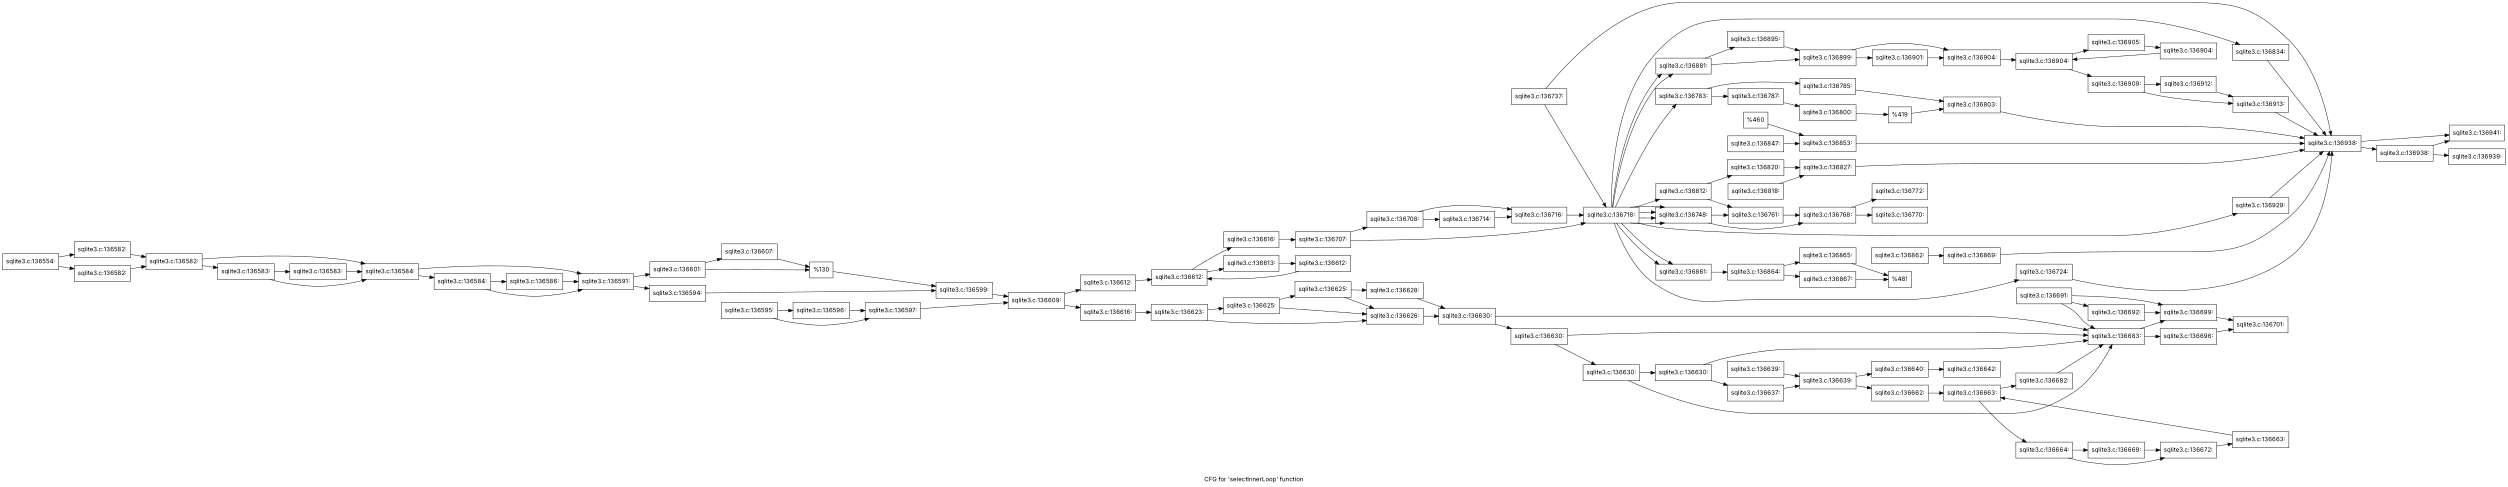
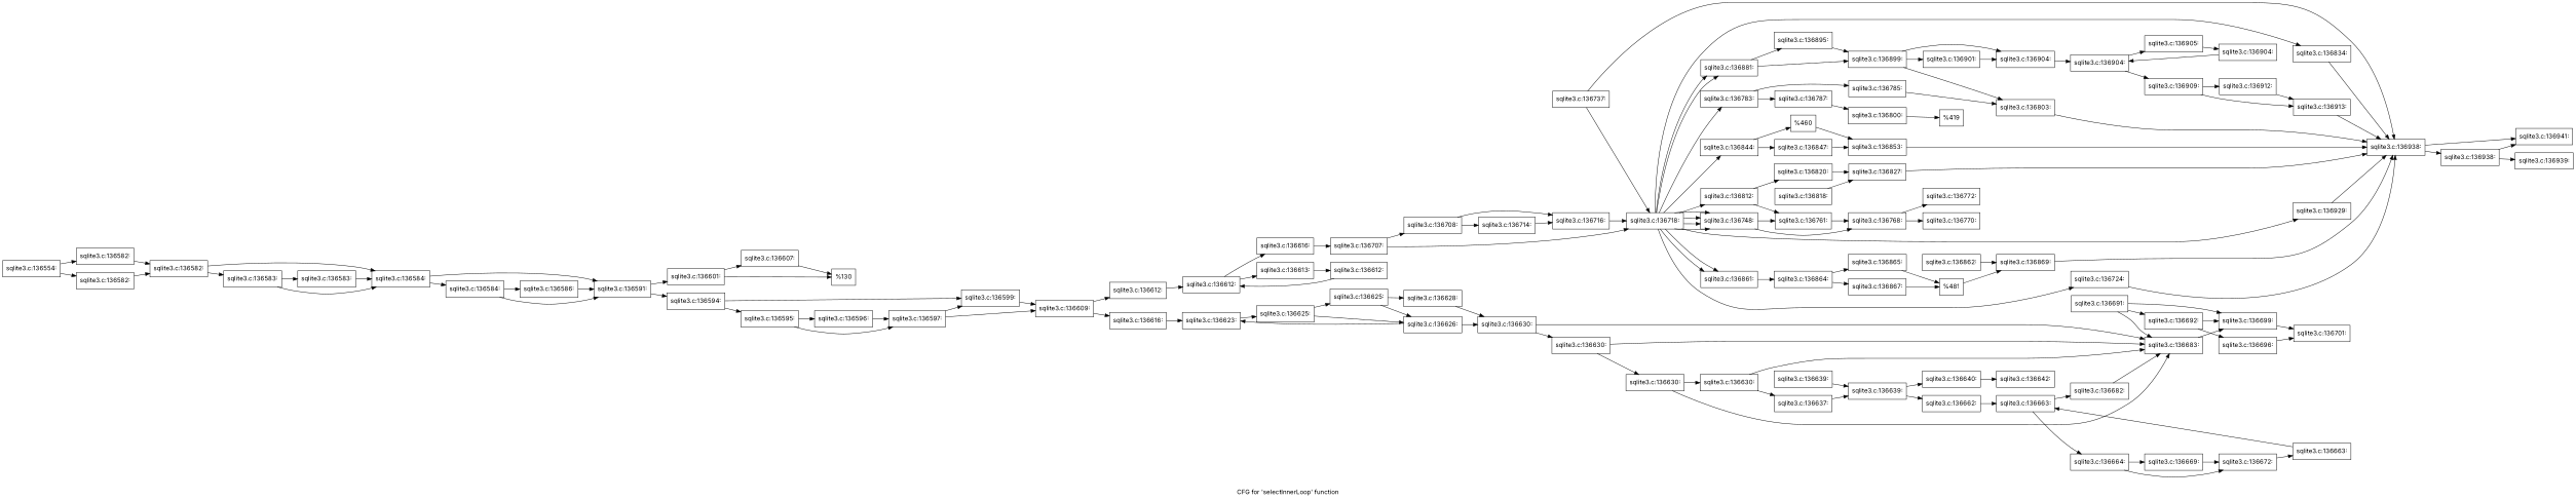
  digraph {
    fontname=Inter
    label="CFG for 'selectInnerLoop' function"
    rankdir=LR
    node [fontname=Inter shape=record]
    edge [fontname=Inter]
    n1 [label="{sqlite3.c:136554:}"]
    n2 [label="{sqlite3.c:136582:}"]
    n3 [label="{sqlite3.c:136582:}"]
    n4 [label="{sqlite3.c:136582:}"]
    n5 [label="{sqlite3.c:136583:}"]
    n6 [label="{sqlite3.c:136584:}"]
    n7 [label="{sqlite3.c:136583:}"]
    n8 [label="{sqlite3.c:136584:}"]
    n9 [label="{sqlite3.c:136591:}"]
    n10 [label="{sqlite3.c:136586:}"]
    n11 [label="{sqlite3.c:136594:}"]
    n12 [label="{sqlite3.c:136601:}"]
    n13 [label="{sqlite3.c:136595:}"]
    n14 [label="{sqlite3.c:136599:}"]
    n15 [label="{sqlite3.c:136607:}"]
    n16 [label="{%130}"]
    n17 [label="{sqlite3.c:136597:}"]
    n18 [label="{sqlite3.c:136596:}"]
    n19 [label="{sqlite3.c:136609:}"]
    n20 [label="{sqlite3.c:136612:}"]
    n21 [label="{sqlite3.c:136616:}"]
    n22 [label="{sqlite3.c:136612:}"]
    n23 [label="{sqlite3.c:136623:}"]
    n24 [label="{sqlite3.c:136613:}"]
    n25 [label="{sqlite3.c:136616:}"]
    n26 [label="{sqlite3.c:136626:}"]
    n27 [label="{sqlite3.c:136625:}"]
    n28 [label="{sqlite3.c:136612:}"]
    n29 [label="{sqlite3.c:136707:}"]
    n30 [label="{sqlite3.c:136708:}"]
    n31 [label="{sqlite3.c:136718:}"]
    n32 [label="{sqlite3.c:136714:}"]
    n33 [label="{sqlite3.c:136716:}"]
    n34 [label="{sqlite3.c:136929:}"]
    n35 [label="{sqlite3.c:136724:}"]
    n36 [label="{sqlite3.c:136748:}"]
    n37 [label="{sqlite3.c:136783:}"]
    n38 [label="{sqlite3.c:136812:}"]
    n39 [label="{sqlite3.c:136834:}"]
+   n40 [label="{sqlite3.c:136844:}"]
    n41 [label="{sqlite3.c:136861:}"]
    n42 [label="{sqlite3.c:136881:}"]
    n43 [label="{sqlite3.c:136630:}"]
    n44 [label="{sqlite3.c:136625:}"]
    n45 [label="{sqlite3.c:136630:}"]
    n46 [label="{sqlite3.c:136683:}"]
    n47 [label="{sqlite3.c:136628:}"]
    n48 [label="{sqlite3.c:136630:}"]
    n49 [label="{sqlite3.c:136699:}"]
    n50 [label="{sqlite3.c:136630:}"]
    n51 [label="{sqlite3.c:136691:}"]
    n52 [label="{sqlite3.c:136692:}"]
    n53 [label="{sqlite3.c:136701:}"]
    n54 [label="{sqlite3.c:136637:}"]
    n55 [label="{sqlite3.c:136639:}"]
    n56 [label="{sqlite3.c:136640:}"]
    n57 [label="{sqlite3.c:136662:}"]
    n58 [label="{sqlite3.c:136642:}"]
    n59 [label="{sqlite3.c:136663:}"]
    n60 [label="{sqlite3.c:136664:}"]
    n61 [label="{sqlite3.c:136682:}"]
    n62 [label="{sqlite3.c:136639:}"]
    n63 [label="{sqlite3.c:136669:}"]
    n64 [label="{sqlite3.c:136672:}"]
    n65 [label="{sqlite3.c:136663:}"]
    n66 [label="{sqlite3.c:136696:}"]
    n67 [label="{sqlite3.c:136938:}"]
    n68 [label="{sqlite3.c:136737:}"]
    n69 [label="{sqlite3.c:136761:}"]
    n70 [label="{sqlite3.c:136768:}"]
    n71 [label="{sqlite3.c:136785:}"]
    n72 [label="{sqlite3.c:136787:}"]
    n73 [label="{sqlite3.c:136820:}"]
    n74 [label="{sqlite3.c:136847:}"]
    n75 [label="{%460}"]
    n76 [label="{sqlite3.c:136864:}"]
    n77 [label="{sqlite3.c:136895:}"]
    n78 [label="{sqlite3.c:136899:}"]
    n79 [label="{sqlite3.c:136938:}"]
    n80 [label="{sqlite3.c:136941:}"]
    n81 [label="{sqlite3.c:136770:}"]
    n82 [label="{sqlite3.c:136772:}"]
    n83 [label="{sqlite3.c:136803:}"]
    n84 [label="{sqlite3.c:136800:}"]
    n85 [label="{sqlite3.c:136818:}"]
    n86 [label="{sqlite3.c:136827:}"]
    n87 [label="{sqlite3.c:136853:}"]
    n88 [label="{sqlite3.c:136862:}"]
    n89 [label="{sqlite3.c:136869:}"]
    n90 [label="{sqlite3.c:136865:}"]
    n91 [label="{sqlite3.c:136867:}"]
    n92 [label="{sqlite3.c:136901:}"]
    n93 [label="{sqlite3.c:136904:}"]
    n94 [label="{sqlite3.c:136939:}"]
    n95 [label="{%419}"]
    n96 [label="{%481}"]
    n97 [label="{sqlite3.c:136904:}"]
    n98 [label="{sqlite3.c:136905:}"]
    n99 [label="{sqlite3.c:136909:}"]
    n100 [label="{sqlite3.c:136904:}"]
    n101 [label="{sqlite3.c:136912:}"]
    n102 [label="{sqlite3.c:136913:}"]
    n1 -> n2
    n1 -> n3
    n2 -> n4
    n3 -> n4
    n4 -> n5
    n4 -> n6
    n5 -> n6
    n5 -> n7
    n6 -> n8
    n6 -> n9
    n7 -> n6
    n8 -> n9
    n8 -> n10
    n9 -> n11
    n9 -> n12
    n10 -> n9
+   n11 -> n13
    n11 -> n14
    n12 -> n15
    n12 -> n16
    n13 -> n17
    n13 -> n18
    n14 -> n19
    n15 -> n16
-   n16 -> n14
+   n17 -> n14
    n17 -> n19
    n18 -> n17
    n19 -> n20
    n19 -> n21
    n20 -> n22
    n21 -> n23
    n22 -> n24
    n22 -> n25
-   n23 -> n26
+   n26 -> n23
    n23 -> n27
    n24 -> n28
    n25 -> n29
    n26 -> n43
    n27 -> n26
    n27 -> n44
    n28 -> n22
    n29 -> n30
    n29 -> n31
    n30 -> n32
    n30 -> n33
    n31 -> n34
    n31 -> n35
    n31 -> n36
    n31 -> n36
    n31 -> n36
    n31 -> n36
    n31 -> n37
    n31 -> n38
    n31 -> n39
+   n31 -> n40
    n31 -> n41
    n31 -> n41
    n31 -> n42
    n31 -> n42
    n32 -> n33
    n33 -> n31
    n34 -> n67
    n35 -> n67
    n36 -> n69
    n36 -> n70
    n37 -> n71
    n37 -> n72
    n38 -> n69
    n38 -> n73
    n39 -> n67
+   n40 -> n74
+   n40 -> n75
    n41 -> n76
    n42 -> n77
    n42 -> n78
    n43 -> n45
    n43 -> n46
    n44 -> n26
    n44 -> n47
    n45 -> n46
    n45 -> n48
    n46 -> n49
    n47 -> n43
    n48 -> n46
    n48 -> n50
    n49 -> n53
    n50 -> n46
    n50 -> n54
    n51 -> n46
    n51 -> n49
    n51 -> n52
    n52 -> n49
-   n46 -> n66
+   n52 -> n66
    n54 -> n55
    n55 -> n56
    n55 -> n57
    n56 -> n58
    n57 -> n59
    n59 -> n60
    n59 -> n61
    n60 -> n63
    n60 -> n64
    n61 -> n46
    n62 -> n55
    n63 -> n64
    n64 -> n65
    n65 -> n59
    n66 -> n53
    n67 -> n79
    n67 -> n80
    n68 -> n31
    n68 -> n67
    n69 -> n70
    n70 -> n81
    n70 -> n82
    n71 -> n83
    n72 -> n84
    n73 -> n86
    n74 -> n87
    n75 -> n87
    n76 -> n90
    n76 -> n91
    n77 -> n78
    n78 -> n92
    n78 -> n93
    n79 -> n80
    n79 -> n94
    n83 -> n67
    n84 -> n95
    n85 -> n86
    n86 -> n67
    n87 -> n67
    n88 -> n89
    n89 -> n67
    n90 -> n96
    n91 -> n96
    n92 -> n93
    n93 -> n97
-   n95 -> n83
+   n78 -> n83
+   n96 -> n89
    n97 -> n98
    n97 -> n99
    n98 -> n100
    n99 -> n101
    n99 -> n102
    n100 -> n97
    n101 -> n102
    n102 -> n67
  }
